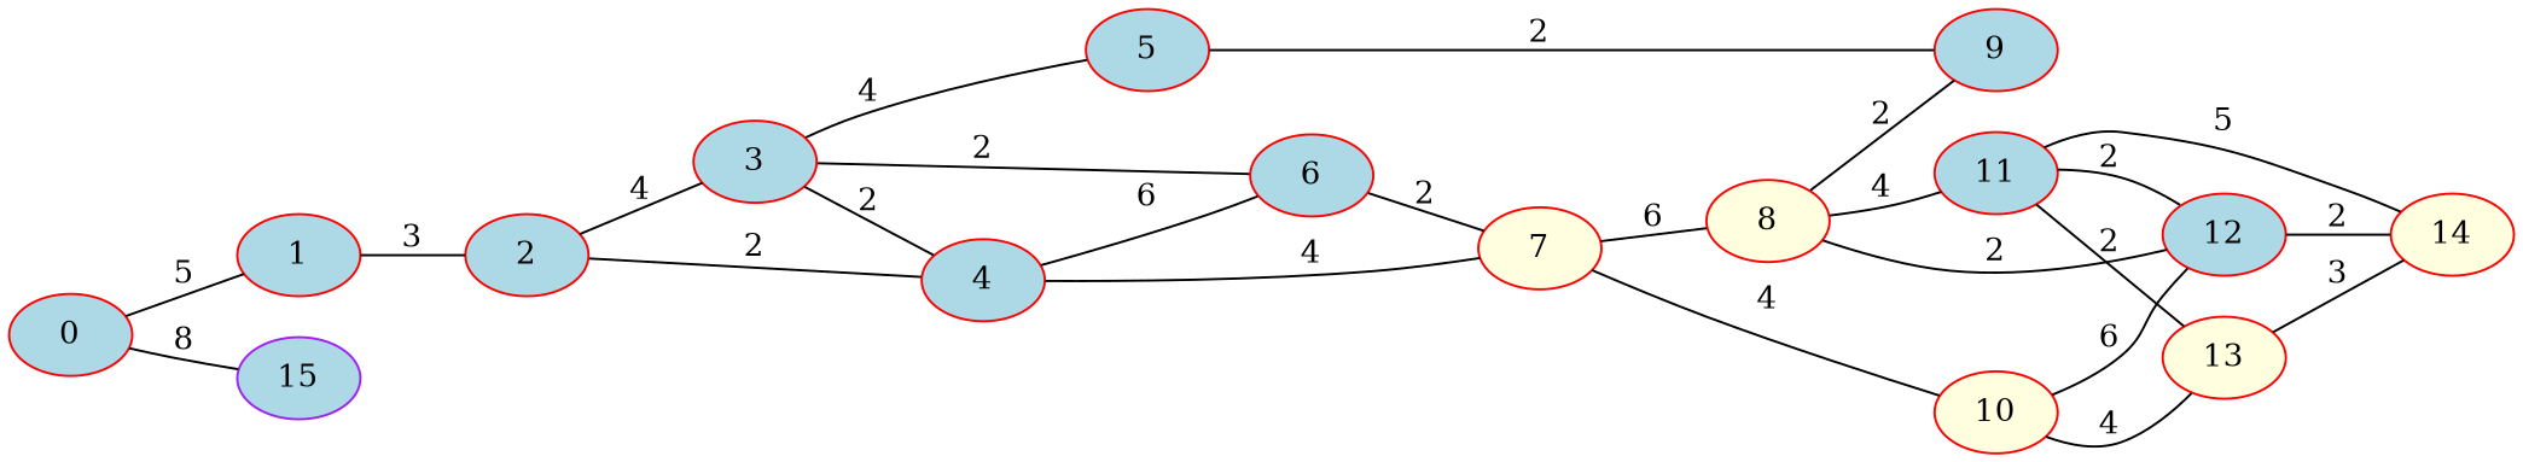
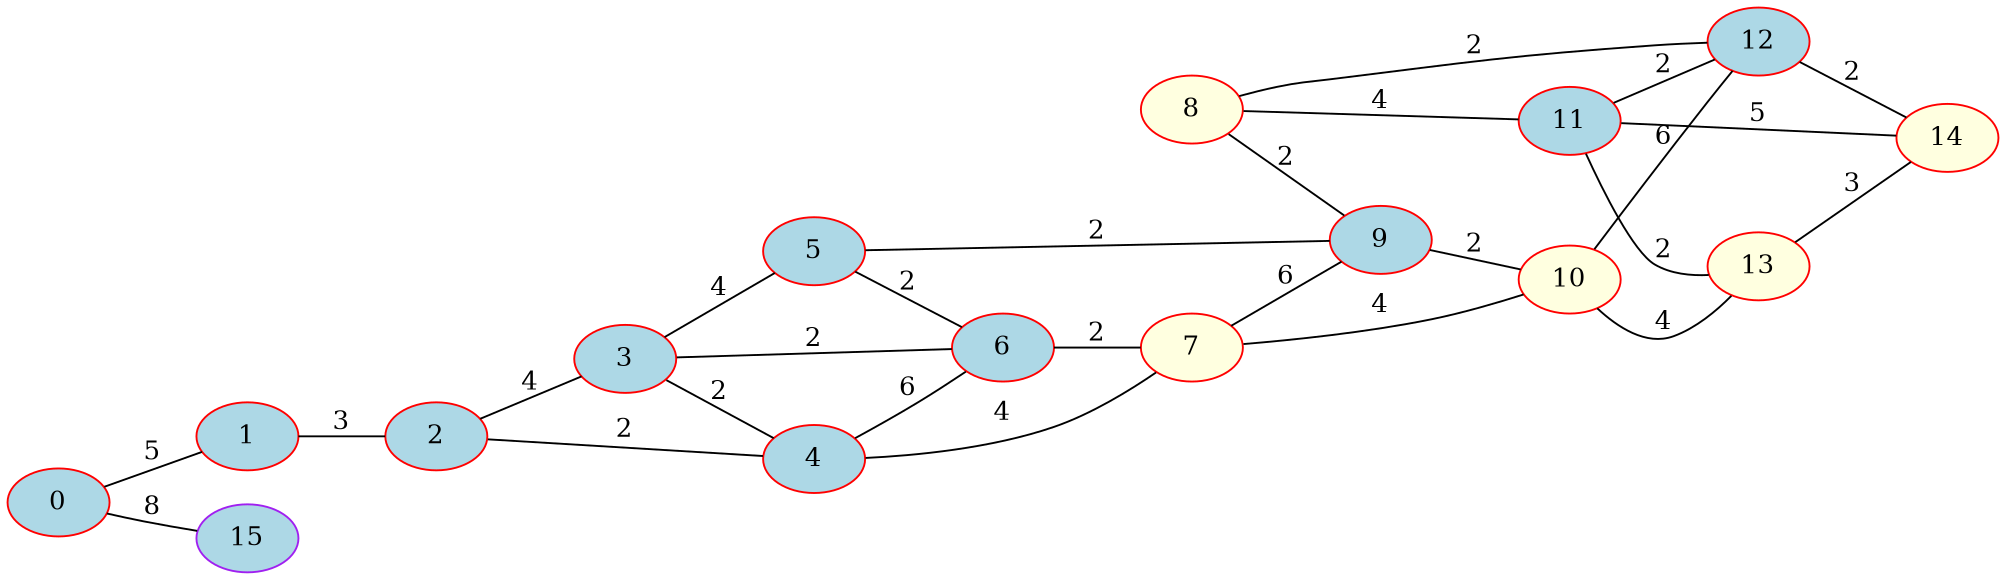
  graph {
    fontname="DejaVu Serif"
    rankdir=LR
    node [color=red fillcolor=lightblue fontname="DejaVu Serif" style=filled weight=1]
    edge [fontname="DejaVu Serif"]
    0
    1
    15 [color=purple weight=4]
    2
    3
    4
    5
    6
    7 [fillcolor=lightyellow]
    9
    10 [fillcolor=lightyellow]
    8 [fillcolor=lightyellow]
    11
    12
    13 [fillcolor=lightyellow]
    14 [fillcolor=lightyellow]
    0 -- 1 [label=5]
    0 -- 15 [label=8]
    1 -- 2 [label=3]
    2 -- 3 [label=4]
    2 -- 4 [label=2]
    3 -- 4 [label=2]
    3 -- 5 [label=4]
    3 -- 6 [label=2]
    4 -- 6 [label=6]
    4 -- 7 [label=4]
+   5 -- 6 [label=2]
    5 -- 9 [label=2]
    6 -- 7 [label=2]
-   7 -- 8 [label=6]
+   7 -- 9 [label=6]
    7 -- 10 [label=4]
+   9 -- 10 [label=2]
    10 -- 12 [label=6]
    10 -- 13 [label=4]
    8 -- 9 [label=2]
    8 -- 11 [label=4]
    8 -- 12 [label=2]
    11 -- 12 [label=2]
    11 -- 13 [label=2]
    11 -- 14 [label=5]
    12 -- 14 [label=2]
    13 -- 14 [label=3]
  }
